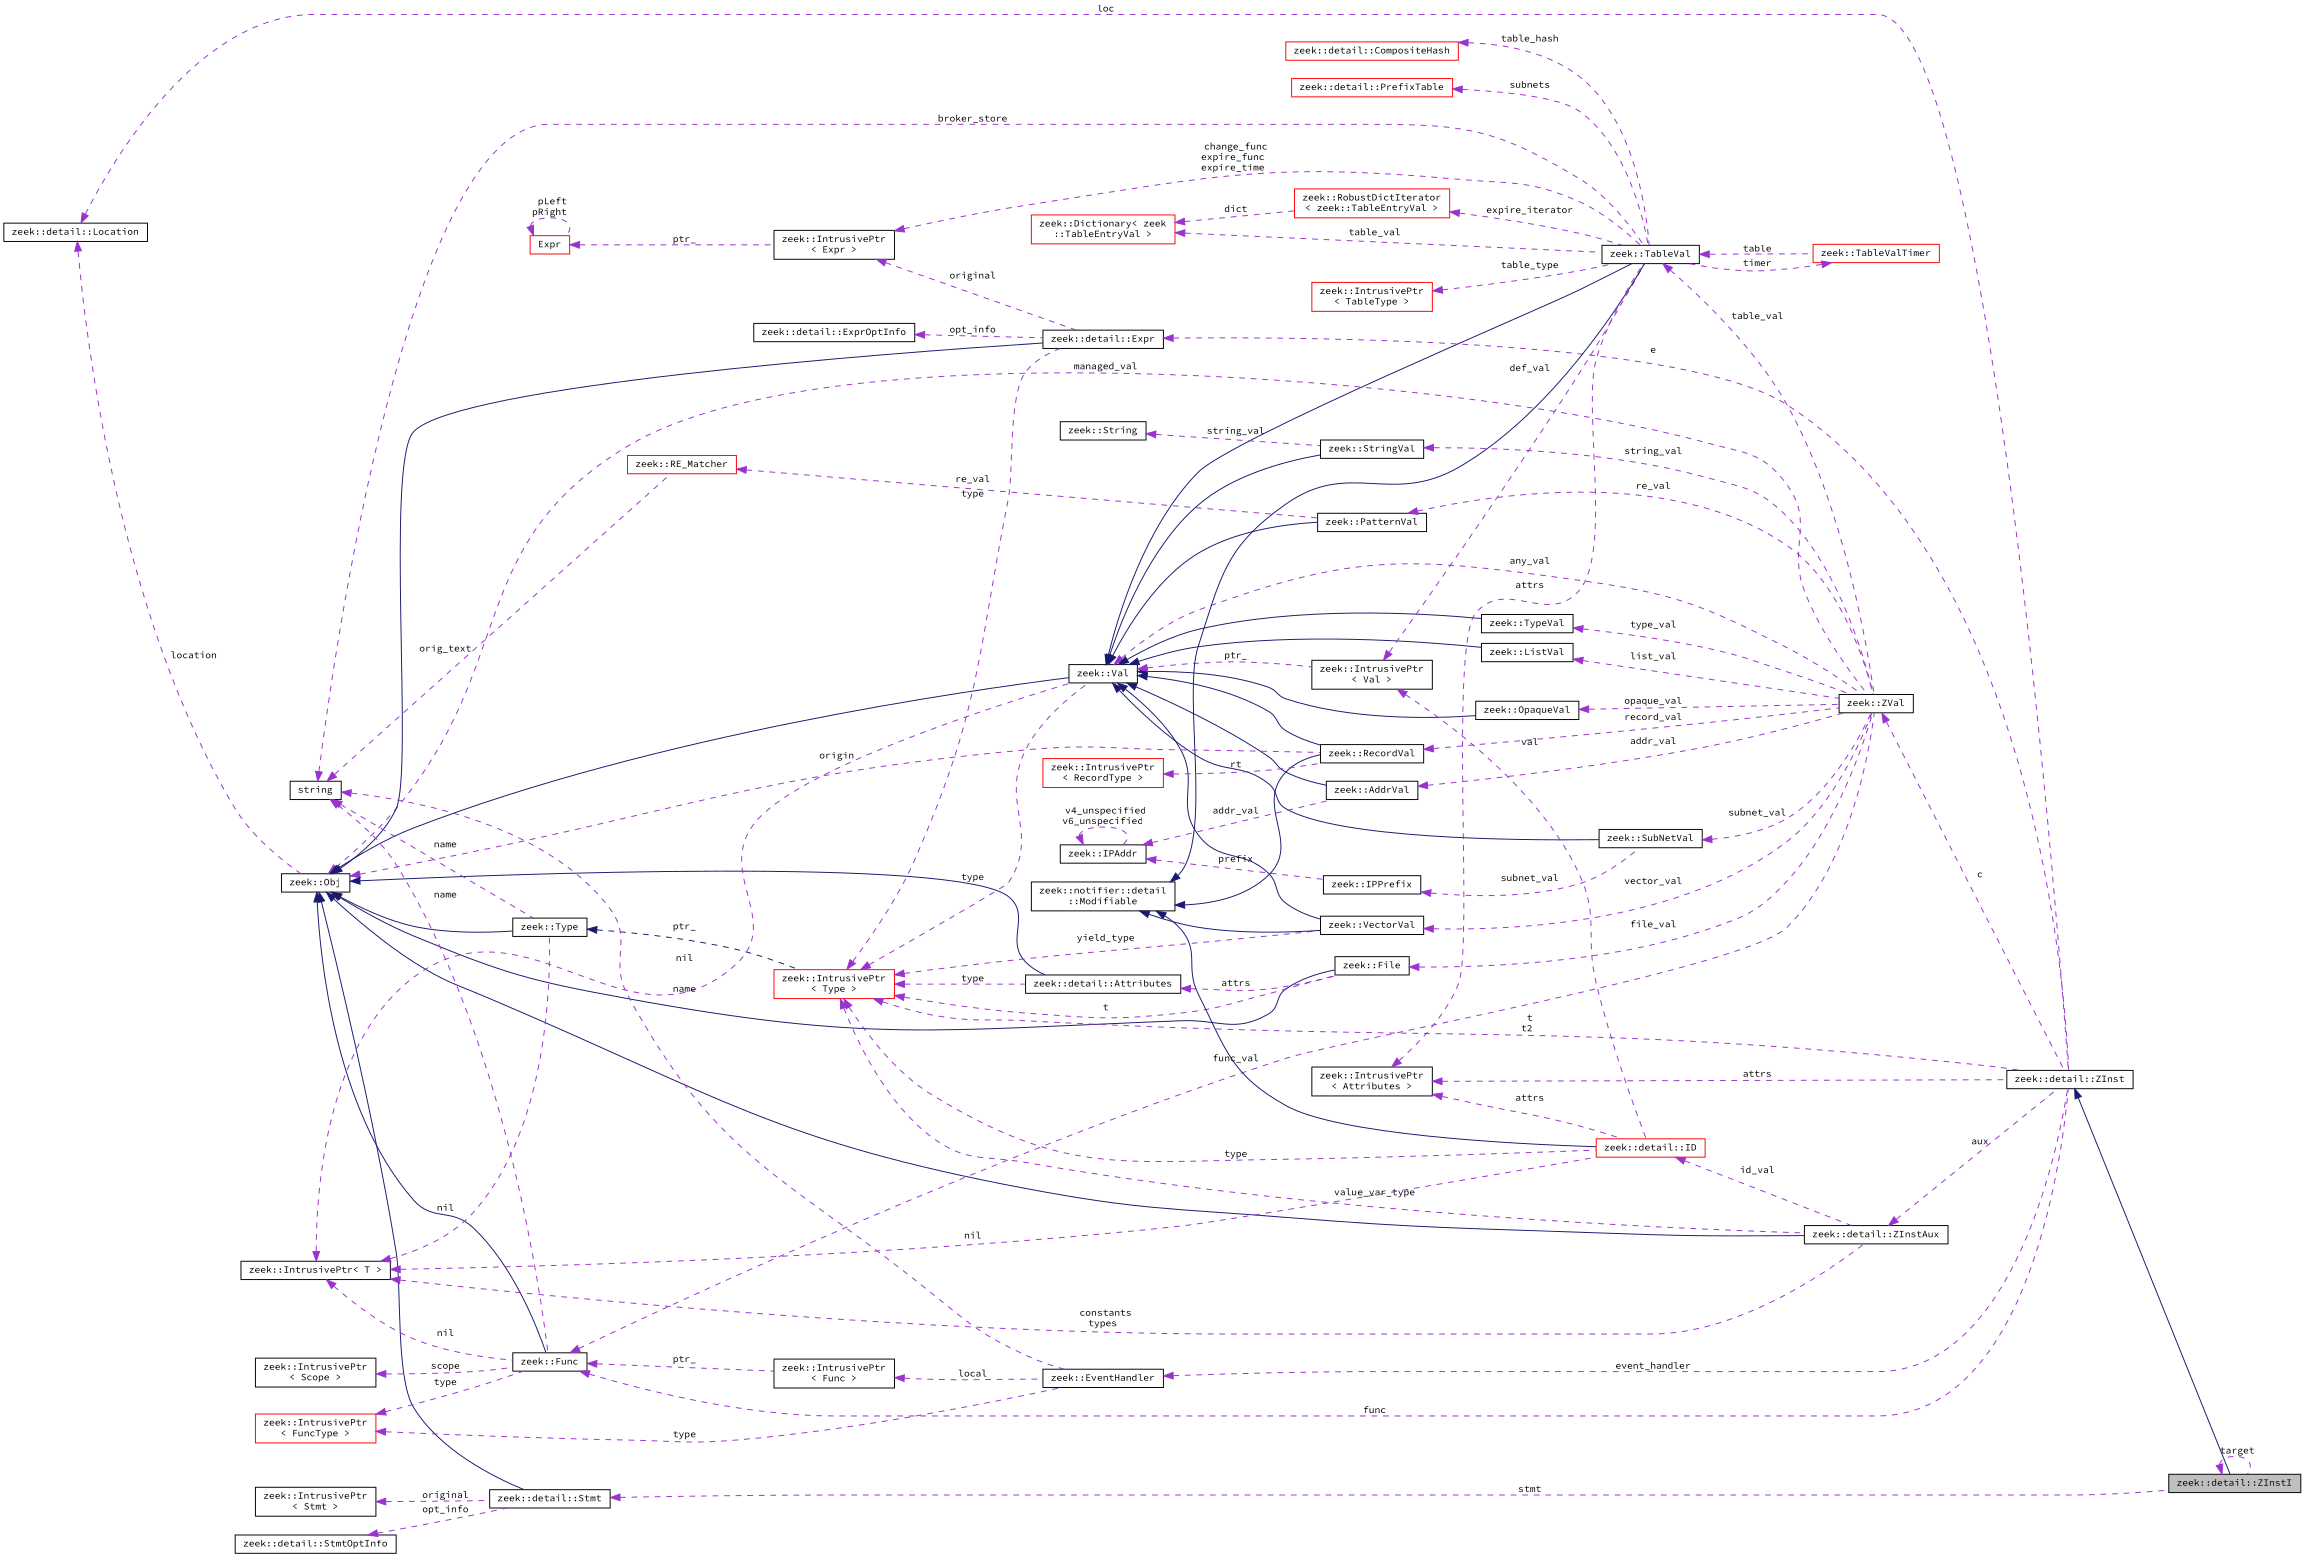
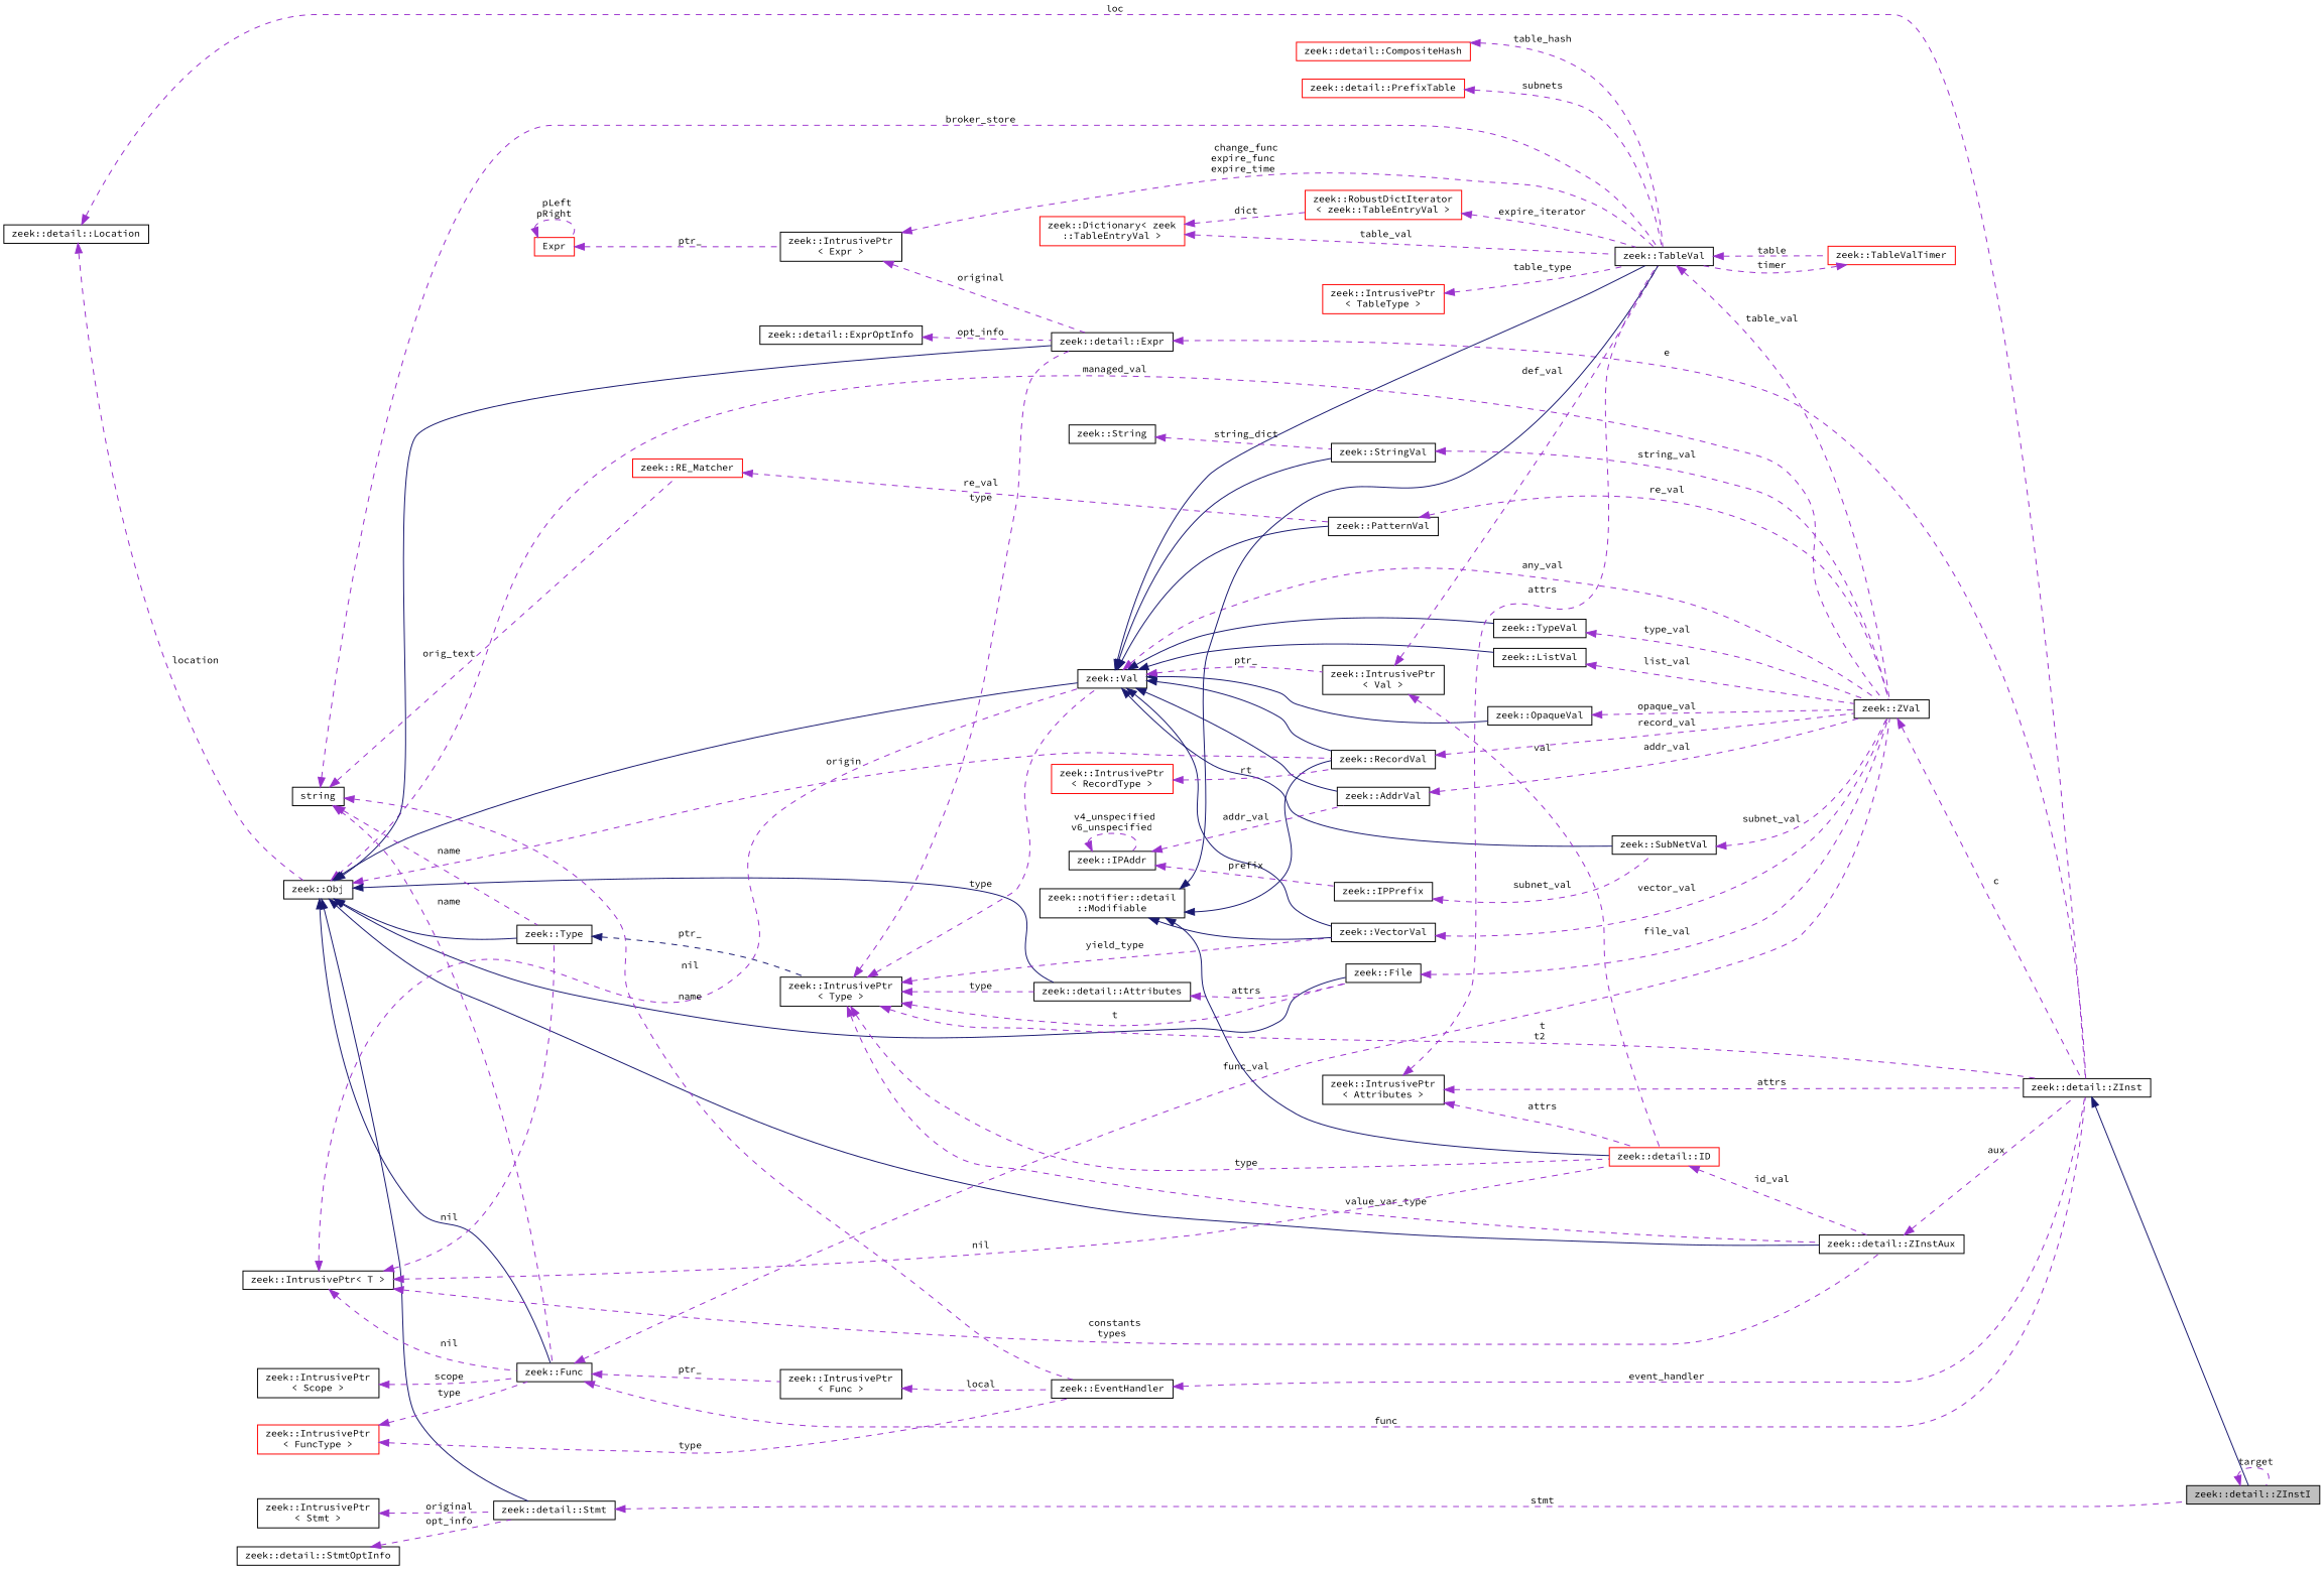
  digraph {
    fontname="Source Code Pro"
    rankdir=LR
    node [color=black fillcolor=white fontname="Source Code Pro" fontsize=10 shape=record style=filled]
    edge [color=darkorchid3 dir=back fontname="Source Code Pro" fontsize=10 labelfontname=Helvetica labelfontsize=10 style=dashed]
    n1 [fillcolor=grey75 fontcolor=black height=0.2 label="zeek::detail::ZInstI" width=0.4]
    n2 [height=0.2 label="zeek::detail::ZInst" width=0.4]
    n3 [height=0.2 label="zeek::ZVal" width=0.4]
    n4 [height=0.2 label="zeek::StringVal" width=0.4]
    n5 [height=0.2 label="zeek::Val" width=0.4]
    n6 [height=0.2 label="zeek::AddrVal" width=0.4]
    n7 [height=0.2 label="zeek::SubNetVal" width=0.4]
    n8 [height=0.2 label="zeek::ListVal" width=0.4]
    n9 [height=0.2 label="zeek::OpaqueVal" width=0.4]
    n10 [height=0.2 label="zeek::PatternVal" width=0.4]
    n11 [height=0.2 label="zeek::TableVal" width=0.4]
    n12 [height=0.2 label="zeek::IntrusivePtr\l\< Val \>" width=0.4]
    n13 [height=0.2 label="zeek::RecordVal" width=0.4]
    n14 [height=0.2 label="zeek::VectorVal" width=0.4]
    n15 [height=0.2 label="zeek::TypeVal" width=0.4]
    n16 [color=red height=0.2 label="zeek::TableValTimer" width=0.4]
    n17 [color=red height=0.2 label="zeek::detail::ID" width=0.4]
    n18 [height=0.2 label="zeek::Obj" width=0.4]
    n19 [height=0.2 label="zeek::Type" width=0.4]
    n20 [height=0.2 label="zeek::File" width=0.4]
    n21 [height=0.2 label="zeek::detail::Attributes" width=0.4]
    n22 [height=0.2 label="zeek::Func" width=0.4]
    n23 [height=0.2 label="zeek::detail::Expr" width=0.4]
    n24 [height=0.2 label="zeek::detail::Stmt" width=0.4]
    n25 [height=0.2 label="zeek::detail::ZInstAux" width=0.4]
-   n26 [color=red height=0.2 label="zeek::IntrusivePtr\l\< Type \>" width=0.4]
+   n26 [height=0.2 label="zeek::IntrusivePtr\l\< Type \>" width=0.4]
    n27 [height=0.2 label="zeek::IntrusivePtr\l\< Func \>" width=0.4]
    n28 [height=0.2 label="zeek::detail::Location" width=0.4]
    n29 [height=0.2 label="zeek::IntrusivePtr\< T \>" width=0.4]
    n30 [height=0.2 label=string width=0.4]
    n31 [color=red height=0.2 label="zeek::RE_Matcher" width=0.4]
    n32 [height=0.2 label="zeek::EventHandler" width=0.4]
    n33 [height=0.2 label="zeek::String" width=0.4]
    n34 [height=0.2 label="zeek::IPAddr" width=0.4]
    n35 [height=0.2 label="zeek::IPPrefix" width=0.4]
    n36 [height=0.2 label="zeek::IntrusivePtr\l\< Scope \>" width=0.4]
    n37 [color=red height=0.2 label="zeek::IntrusivePtr\l\< FuncType \>" width=0.4]
    n38 [height=0.2 label="zeek::notifier::detail\l::Modifiable" width=0.4]
    n39 [color=red height=0.2 label="zeek::IntrusivePtr\l\< TableType \>" width=0.4]
    n40 [color=red height=0.2 label="zeek::detail::CompositeHash" width=0.4]
    n41 [height=0.2 label="zeek::IntrusivePtr\l\< Attributes \>" width=0.4]
    n42 [height=0.2 label="zeek::IntrusivePtr\l\< Expr \>" width=0.4]
    n43 [color=red height=0.2 label=Expr width=0.4]
    n44 [color=red height=0.2 label="zeek::RobustDictIterator\l\< zeek::TableEntryVal \>" width=0.4]
    n45 [color=red height=0.2 label="zeek::Dictionary\< zeek\l::TableEntryVal \>" width=0.4]
    n46 [color=red height=0.2 label="zeek::detail::PrefixTable" width=0.4]
    n47 [color=red height=0.2 label="zeek::IntrusivePtr\l\< RecordType \>" width=0.4]
    n48 [height=0.2 label="zeek::detail::ExprOptInfo" width=0.4]
    n49 [height=0.2 label="zeek::IntrusivePtr\l\< Stmt \>" width=0.4]
    n50 [height=0.2 label="zeek::detail::StmtOptInfo" width=0.4]
    n1 -> n1 [label=" target"]
    n2 -> n1 [color=midnightblue style=solid]
    n3 -> n2 [label=" c"]
    n4 -> n3 [label=" string_val"]
    n5 -> n3 [label=" any_val"]
    n5 -> n4 [color=midnightblue style=solid]
    n5 -> n6 [color=midnightblue style=solid]
    n5 -> n7 [color=midnightblue style=solid]
    n5 -> n8 [color=midnightblue style=solid]
    n5 -> n9 [color=midnightblue style=solid]
    n5 -> n10 [color=midnightblue style=solid]
    n5 -> n11 [color=midnightblue style=solid]
    n5 -> n12 [label=" ptr_"]
    n5 -> n13 [color=midnightblue style=solid]
    n5 -> n14 [color=midnightblue style=solid]
    n5 -> n15 [color=midnightblue style=solid]
    n6 -> n3 [label=" addr_val"]
    n7 -> n3 [label=" subnet_val"]
    n8 -> n3 [label=" list_val"]
    n9 -> n3 [label=" opaque_val"]
    n10 -> n3 [label=" re_val"]
    n11 -> n3 [label=" table_val"]
    n11 -> n16 [label=" table"]
    n12 -> n11 [label=" def_val"]
    n12 -> n17 [label=" val"]
    n13 -> n3 [label=" record_val"]
    n14 -> n3 [label=" vector_val"]
    n15 -> n3 [label=" type_val"]
    n16 -> n11 [label=" timer"]
    n17 -> n25 [label=" id_val"]
    n18 -> n3 [label=" managed_val"]
    n18 -> n5 [color=midnightblue style=solid]
    n18 -> n13 [label=" origin"]
    n18 -> n19 [color=midnightblue style=solid]
    n18 -> n20 [color=midnightblue style=solid]
    n18 -> n21 [color=midnightblue style=solid]
    n18 -> n22 [color=midnightblue style=solid]
    n18 -> n23 [color=midnightblue style=solid]
    n18 -> n24 [color=midnightblue style=solid]
    n18 -> n25 [color=midnightblue style=solid]
    n19 -> n26 [color=midnightblue label=" ptr_"]
    n20 -> n3 [label=" file_val"]
    n21 -> n20 [label=" attrs"]
    n22 -> n2 [label=" func"]
    n22 -> n3 [label=" func_val"]
    n22 -> n27 [label=" ptr_"]
    n23 -> n2 [label=" e"]
    n24 -> n1 [label=" stmt"]
    n25 -> n2 [label=" aux"]
    n26 -> n2 [label=" t\nt2"]
    n26 -> n5 [label=" type"]
    n26 -> n14 [label=" yield_type"]
    n26 -> n17 [label=" type"]
    n26 -> n20 [label=" t"]
    n26 -> n21 [label=" type"]
    n26 -> n23 [label=" type"]
    n26 -> n25 [label=" value_var_type"]
    n27 -> n32 [label=" local"]
    n28 -> n2 [label=" loc"]
    n28 -> n18 [label=" location"]
    n29 -> n5 [label=" nil"]
    n29 -> n17 [label=" nil"]
    n29 -> n19 [label=" nil"]
    n29 -> n22 [label=" nil"]
    n29 -> n25 [label=" constants\ntypes"]
    n30 -> n11 [label=" broker_store"]
    n30 -> n19 [label=" name"]
    n30 -> n22 [label=" name"]
    n30 -> n31 [label=" orig_text"]
    n30 -> n32 [label=" name"]
    n31 -> n10 [label=" re_val"]
    n32 -> n2 [label=" event_handler"]
-   n33 -> n4 [label=" string_val"]
+   n33 -> n4 [label=" string_dict"]
    n34 -> n6 [label=" addr_val"]
    n34 -> n34 [label=" v4_unspecified\nv6_unspecified"]
    n34 -> n35 [label=" prefix"]
    n35 -> n7 [label=" subnet_val"]
    n36 -> n22 [label=" scope"]
    n37 -> n22 [label=" type"]
    n37 -> n32 [label=" type"]
    n38 -> n11 [color=midnightblue style=solid]
    n38 -> n13 [color=midnightblue style=solid]
    n38 -> n14 [color=midnightblue style=solid]
    n38 -> n17 [color=midnightblue style=solid]
    n39 -> n11 [label=" table_type"]
    n40 -> n11 [label=" table_hash"]
    n41 -> n2 [label=" attrs"]
    n41 -> n11 [label=" attrs"]
    n41 -> n17 [label=" attrs"]
    n42 -> n11 [label=" change_func\nexpire_func\nexpire_time"]
    n42 -> n23 [label=" original"]
    n43 -> n42 [label=" ptr_"]
    n43 -> n43 [label=" pLeft\npRight"]
    n44 -> n11 [label=" expire_iterator"]
    n45 -> n11 [label=" table_val"]
    n45 -> n44 [label=" dict"]
    n46 -> n11 [label=" subnets"]
    n47 -> n13 [label=" rt"]
    n48 -> n23 [label=" opt_info"]
    n49 -> n24 [label=" original"]
    n50 -> n24 [label=" opt_info"]
  }
